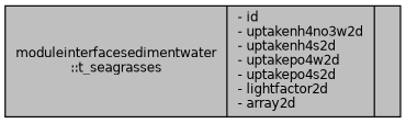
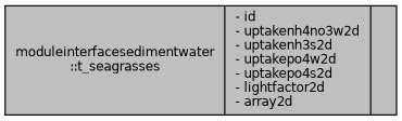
  digraph {
    rankdir=LR
-   n1 [color=black fillcolor=grey75 fontcolor=black fontname=Helvetica fontsize=10 height=0.2 label="{moduleinterfacesedimentwater\l::t_seagrasses\n|- id\l- uptakenh4no3w2d\l- uptakenh4s2d\l- uptakepo4w2d\l- uptakepo4s2d\l- lightfactor2d\l- array2d\l|}" shape=record style=filled width=0.4]
+   n1 [color=black fillcolor=grey75 fontcolor=black fontname=Helvetica fontsize=10 height=0.2 label="{moduleinterfacesedimentwater\l::t_seagrasses\n|- id\l- uptakenh4no3w2d\l- uptakenh3s2d\l- uptakepo4w2d\l- uptakepo4s2d\l- lightfactor2d\l- array2d\l|}" shape=record style=filled width=0.4]
  }
